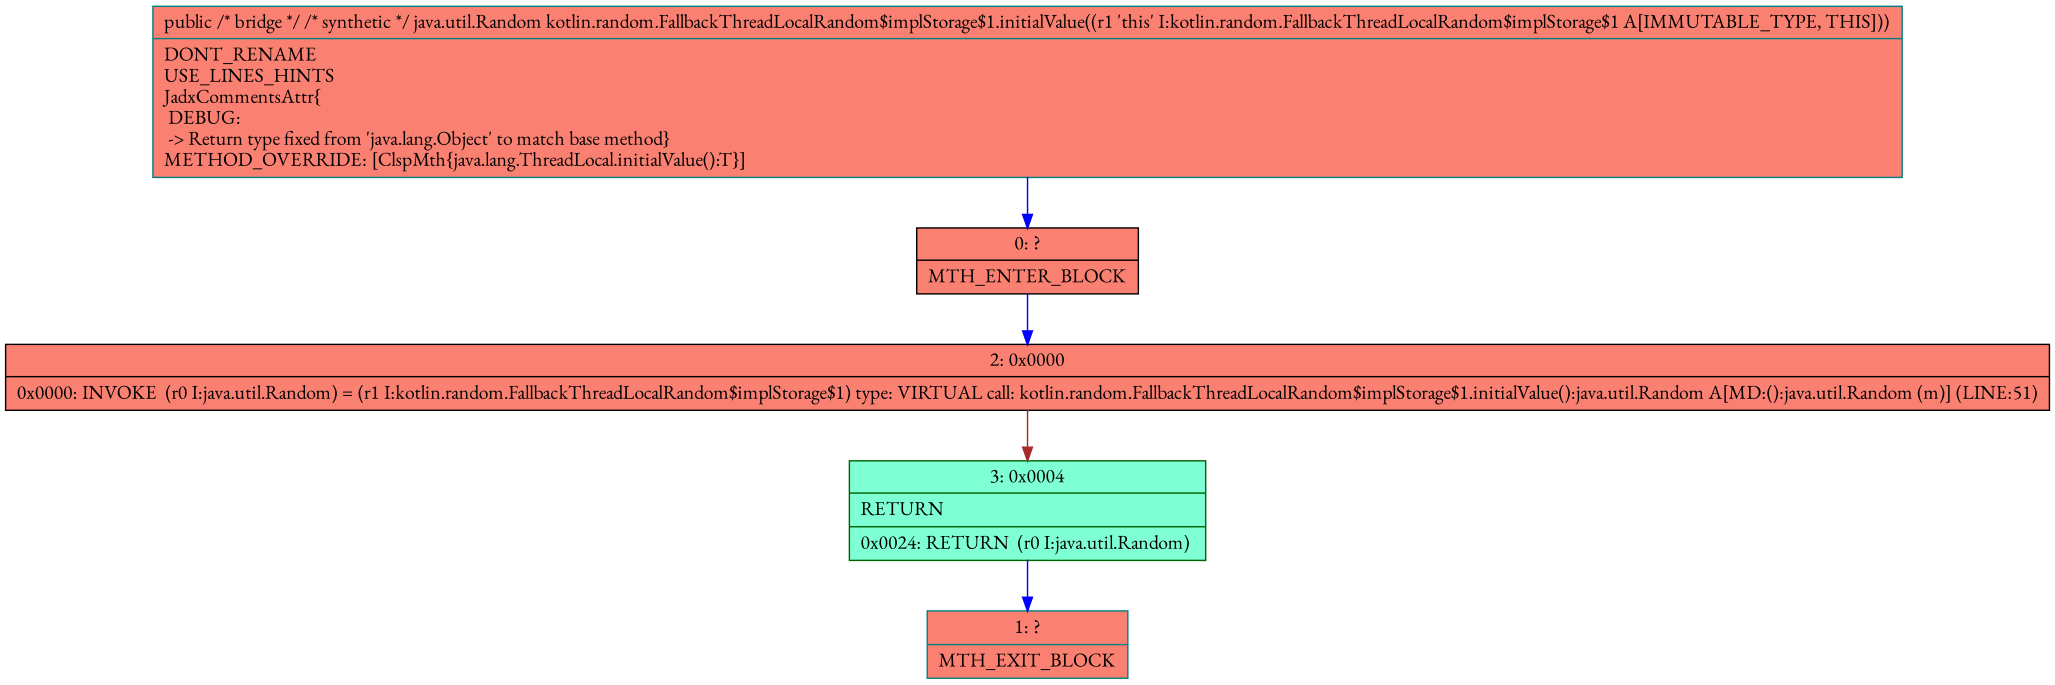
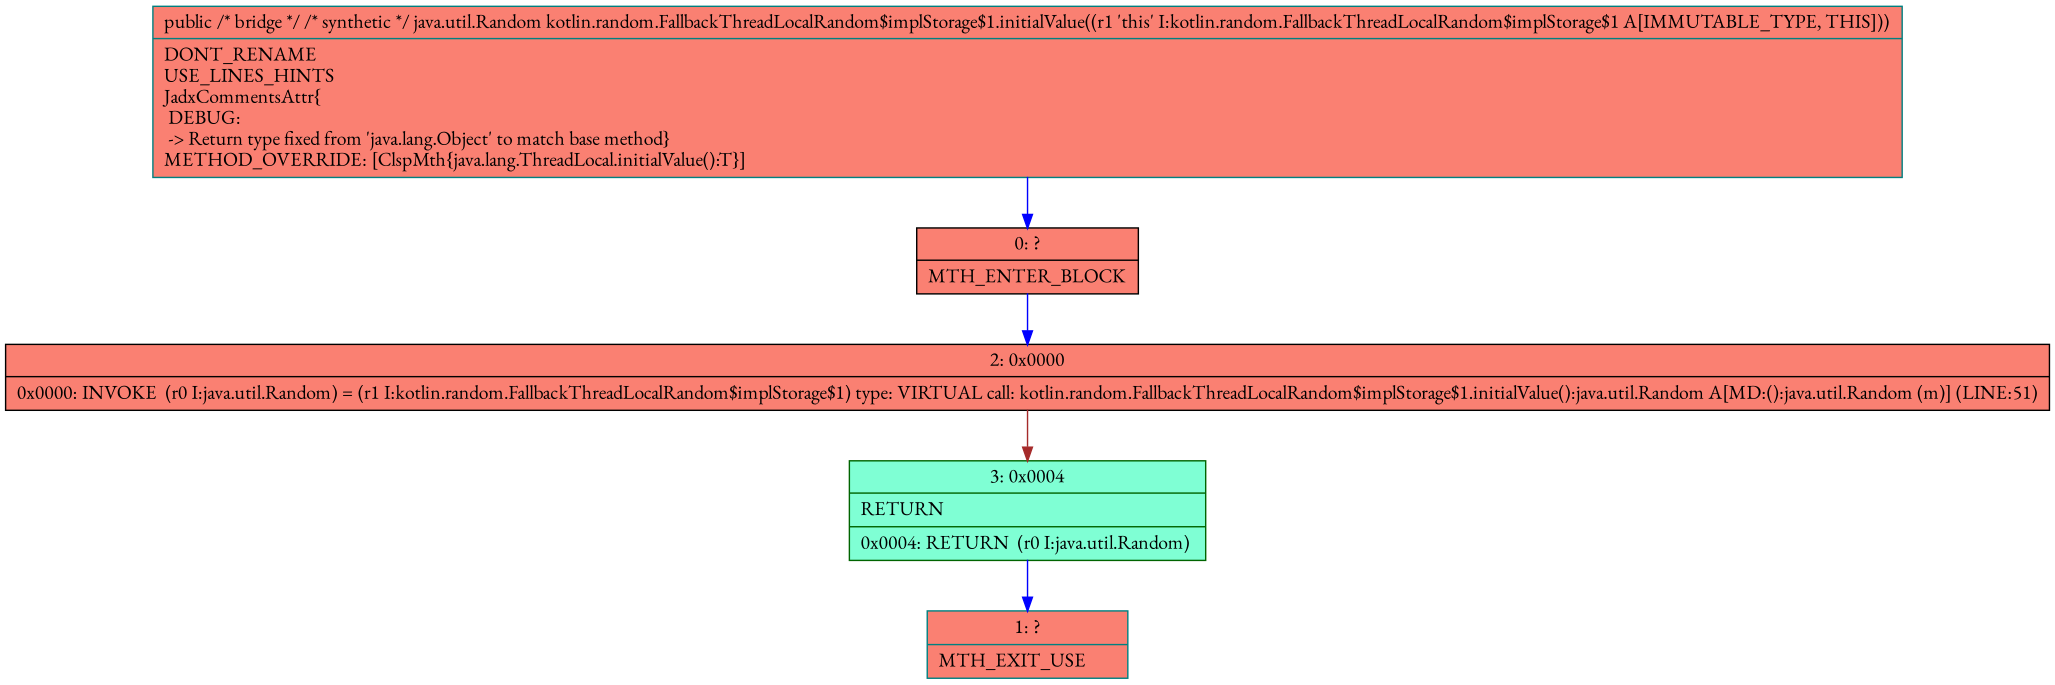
  digraph {
    fontname="EB Garamond"
    node [color=black fillcolor=salmon fontname="EB Garamond" shape=record style=filled]
    edge [color=blue fontname="EB Garamond"]
    n1 [label="{0\:\ ?|MTH_ENTER_BLOCK\l}"]
    n2 [label="{2\:\ 0x0000|0x0000: INVOKE  (r0 I:java.util.Random) = (r1 I:kotlin.random.FallbackThreadLocalRandom$implStorage$1) type: VIRTUAL call: kotlin.random.FallbackThreadLocalRandom$implStorage$1.initialValue():java.util.Random A[MD:():java.util.Random (m)] (LINE:51)\l}"]
-   n3 [color=darkgreen fillcolor=aquamarine label="{3\:\ 0x0004|RETURN\l|0x0024: RETURN  (r0 I:java.util.Random) \l}"]
-   n4 [color=teal label="{1\:\ ?|MTH_EXIT_BLOCK\l}"]
+   n3 [color=darkgreen fillcolor=aquamarine label="{3\:\ 0x0004|RETURN\l|0x0004: RETURN  (r0 I:java.util.Random) \l}"]
+   n4 [color=teal label="{1\:\ ?|MTH_EXIT_USE\l}"]
    n5 [color=teal label="{public \/* bridge *\/ \/* synthetic *\/ java.util.Random kotlin.random.FallbackThreadLocalRandom$implStorage$1.initialValue((r1 'this' I:kotlin.random.FallbackThreadLocalRandom$implStorage$1 A[IMMUTABLE_TYPE, THIS]))  | DONT_RENAME\lUSE_LINES_HINTS\lJadxCommentsAttr\{\l DEBUG: \l \-\> Return type fixed from 'java.lang.Object' to match base method\}\lMETHOD_OVERRIDE: [ClspMth\{java.lang.ThreadLocal.initialValue():T\}]\l}"]
    n1 -> n2
    n2 -> n3 [color=brown]
    n3 -> n4
    n5 -> n1
  }
